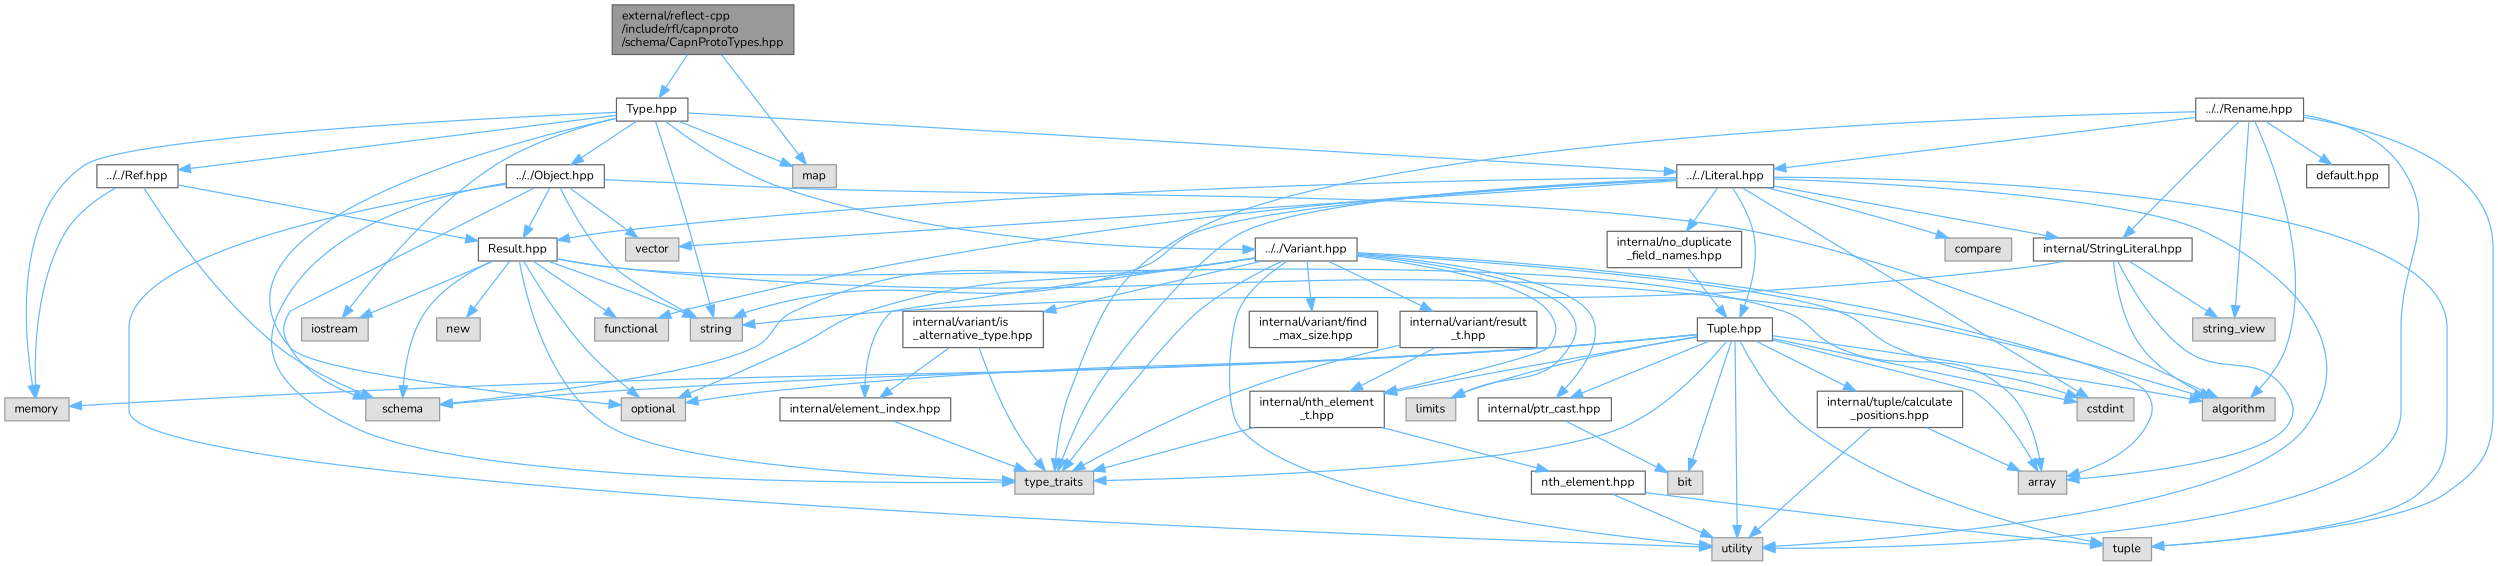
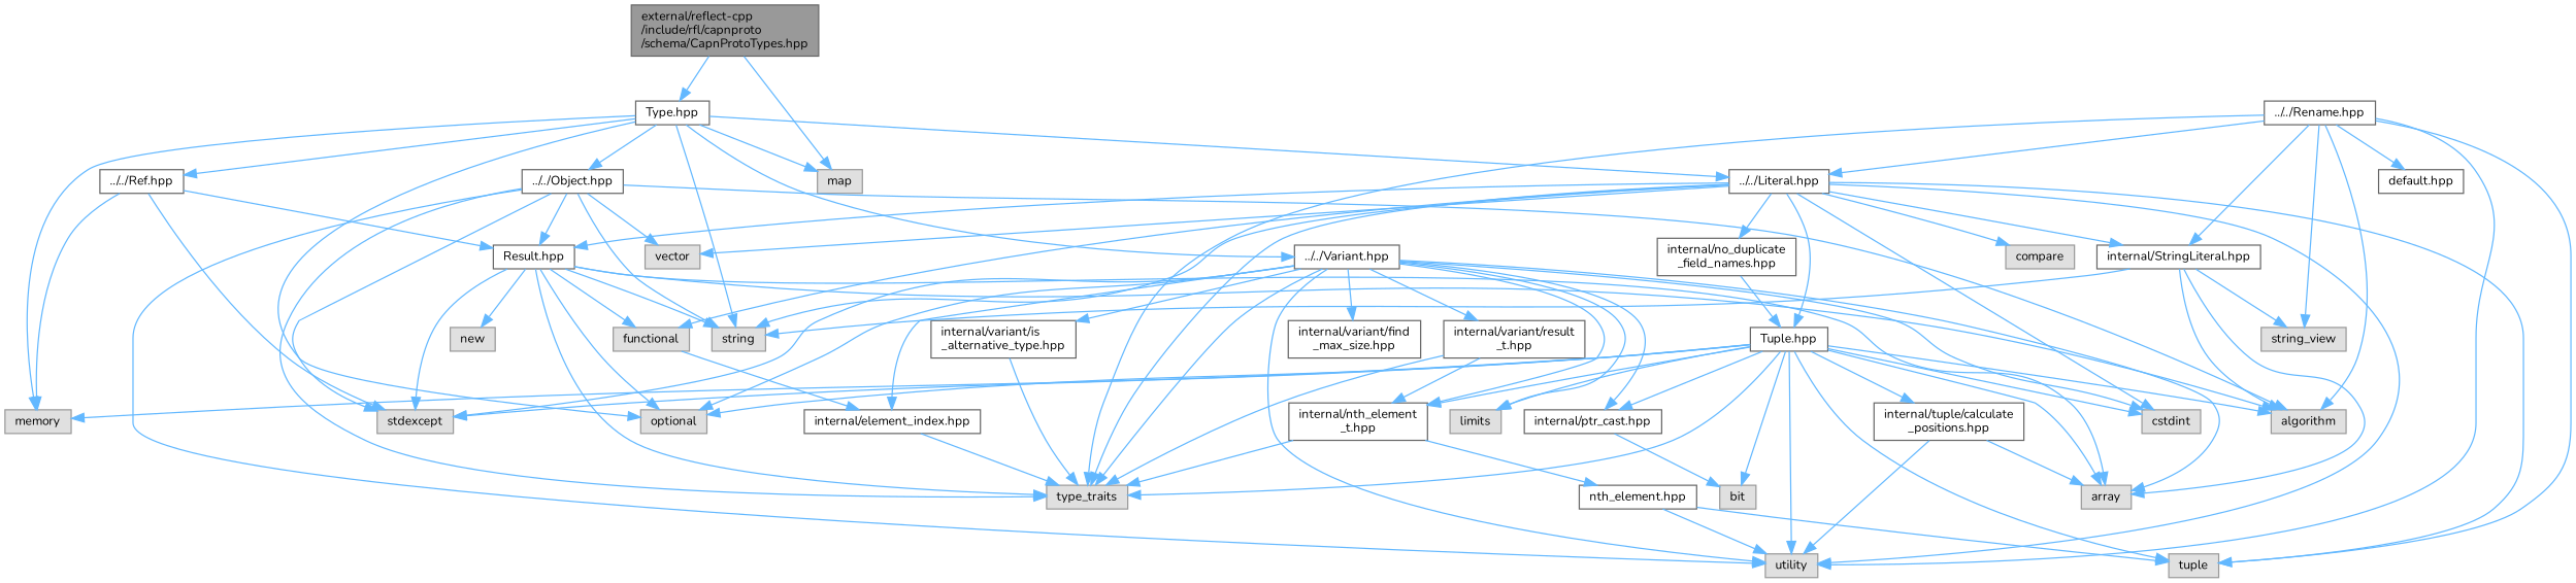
  digraph {
    fontname=Nunito
    node [color=grey60 fillcolor="#E0E0E0" fontname=Nunito fontsize=10 shape=box style=filled]
    edge [color=steelblue1 fontname=Nunito fontsize=10 labelfontname=Helvetica labelfontsize=10 style=solid]
    n1 [color=gray40 fillcolor=grey60 fontcolor=black height=0.2 label="external/reflect-cpp\l/include/rfl/capnproto\l/schema/CapnProtoTypes.hpp" width=0.4]
    n2 [height=0.2 label=map width=0.4]
    n3 [color=grey40 fillcolor=white height=0.2 label="Type.hpp" width=0.4]
-   n4 [height=0.2 label=iostream width=0.4]
    n5 [height=0.2 label=memory width=0.4]
    n6 [height=0.2 label=optional width=0.4]
    n7 [height=0.2 label=string width=0.4]
    n8 [color=grey40 fillcolor=white height=0.2 label="../../Literal.hpp" width=0.4]
    n9 [color=grey40 fillcolor=white height=0.2 label="../../Object.hpp" width=0.4]
    n10 [color=grey40 fillcolor=white height=0.2 label="../../Ref.hpp" width=0.4]
    n11 [color=grey40 fillcolor=white height=0.2 label="../../Variant.hpp" width=0.4]
    n12 [height=0.2 label=compare width=0.4]
    n13 [height=0.2 label=cstdint width=0.4]
    n14 [height=0.2 label=functional width=0.4]
    n15 [height=0.2 label=tuple width=0.4]
    n16 [height=0.2 label=type_traits width=0.4]
    n17 [height=0.2 label=utility width=0.4]
    n18 [height=0.2 label=vector width=0.4]
    n19 [color=grey40 fillcolor=white height=0.2 label="Result.hpp" width=0.4]
    n20 [color=grey40 fillcolor=white height=0.2 label="Tuple.hpp" width=0.4]
    n21 [color=grey40 fillcolor=white height=0.2 label="internal/StringLiteral.hpp" width=0.4]
    n22 [color=grey40 fillcolor=white height=0.2 label="internal/no_duplicate\l_field_names.hpp" width=0.4]
    n23 [height=0.2 label=algorithm width=0.4]
-   n24 [height=0.2 label=schema width=0.4]
+   n24 [height=0.2 label=stdexcept width=0.4]
    n25 [color=grey40 fillcolor=white height=0.2 label="../../Rename.hpp" width=0.4]
    n26 [height=0.2 label=string_view width=0.4]
    n27 [color=grey40 fillcolor=white height=0.2 label="default.hpp" width=0.4]
    n28 [height=0.2 label=array width=0.4]
    n29 [height=0.2 label=limits width=0.4]
    n30 [color=grey40 fillcolor=white height=0.2 label="internal/nth_element\l_t.hpp" width=0.4]
    n31 [color=grey40 fillcolor=white height=0.2 label="internal/ptr_cast.hpp" width=0.4]
    n32 [color=grey40 fillcolor=white height=0.2 label="internal/element_index.hpp" width=0.4]
    n33 [color=grey40 fillcolor=white height=0.2 label="internal/variant/find\l_max_size.hpp" width=0.4]
    n34 [color=grey40 fillcolor=white height=0.2 label="internal/variant/is\l_alternative_type.hpp" width=0.4]
    n35 [color=grey40 fillcolor=white height=0.2 label="internal/variant/result\l_t.hpp" width=0.4]
    n36 [height=0.2 label=new width=0.4]
    n37 [height=0.2 label=bit width=0.4]
    n38 [color=grey40 fillcolor=white height=0.2 label="internal/tuple/calculate\l_positions.hpp" width=0.4]
    n39 [color=grey40 fillcolor=white height=0.2 label="nth_element.hpp" width=0.4]
    n1 -> n2
    n1 -> n3
    n3 -> n2
-   n3 -> n4
    n3 -> n5
    n3 -> n6
    n3 -> n7
    n3 -> n8
    n3 -> n9
    n3 -> n10
    n3 -> n11
    n8 -> n7
    n8 -> n12
    n8 -> n13
    n8 -> n14
    n8 -> n15
    n8 -> n16
    n8 -> n17
    n8 -> n18
    n8 -> n19
    n8 -> n20
    n8 -> n21
    n8 -> n22
    n9 -> n7
    n9 -> n16
    n9 -> n17
    n9 -> n18
    n9 -> n19
    n9 -> n23
    n9 -> n24
    n10 -> n5
    n10 -> n19
    n10 -> n24
    n11 -> n6
    n11 -> n13
    n11 -> n16
    n11 -> n17
    n11 -> n24
    n11 -> n28
    n11 -> n29
    n11 -> n30
    n11 -> n31
    n11 -> n32
    n11 -> n33
    n11 -> n34
    n11 -> n35
-   n19 -> n4
    n19 -> n6
    n19 -> n7
    n19 -> n14
    n19 -> n16
    n19 -> n23
    n19 -> n24
    n19 -> n28
    n19 -> n36
    n20 -> n5
    n20 -> n6
    n20 -> n13
    n20 -> n15
    n20 -> n16
    n20 -> n17
    n20 -> n23
    n20 -> n24
    n20 -> n28
    n20 -> n29
    n20 -> n30
    n20 -> n31
    n20 -> n37
    n20 -> n38
    n21 -> n7
    n21 -> n23
    n21 -> n26
    n21 -> n28
    n22 -> n20
    n25 -> n8
    n25 -> n15
    n25 -> n16
    n25 -> n17
    n25 -> n21
    n25 -> n23
    n25 -> n26
    n25 -> n27
    n30 -> n16
    n30 -> n39
    n31 -> n37
    n32 -> n16
    n34 -> n16
-   n34 -> n32
+   n14 -> n32
    n35 -> n16
    n35 -> n30
    n38 -> n17
    n38 -> n28
    n39 -> n15
    n39 -> n17
  }
